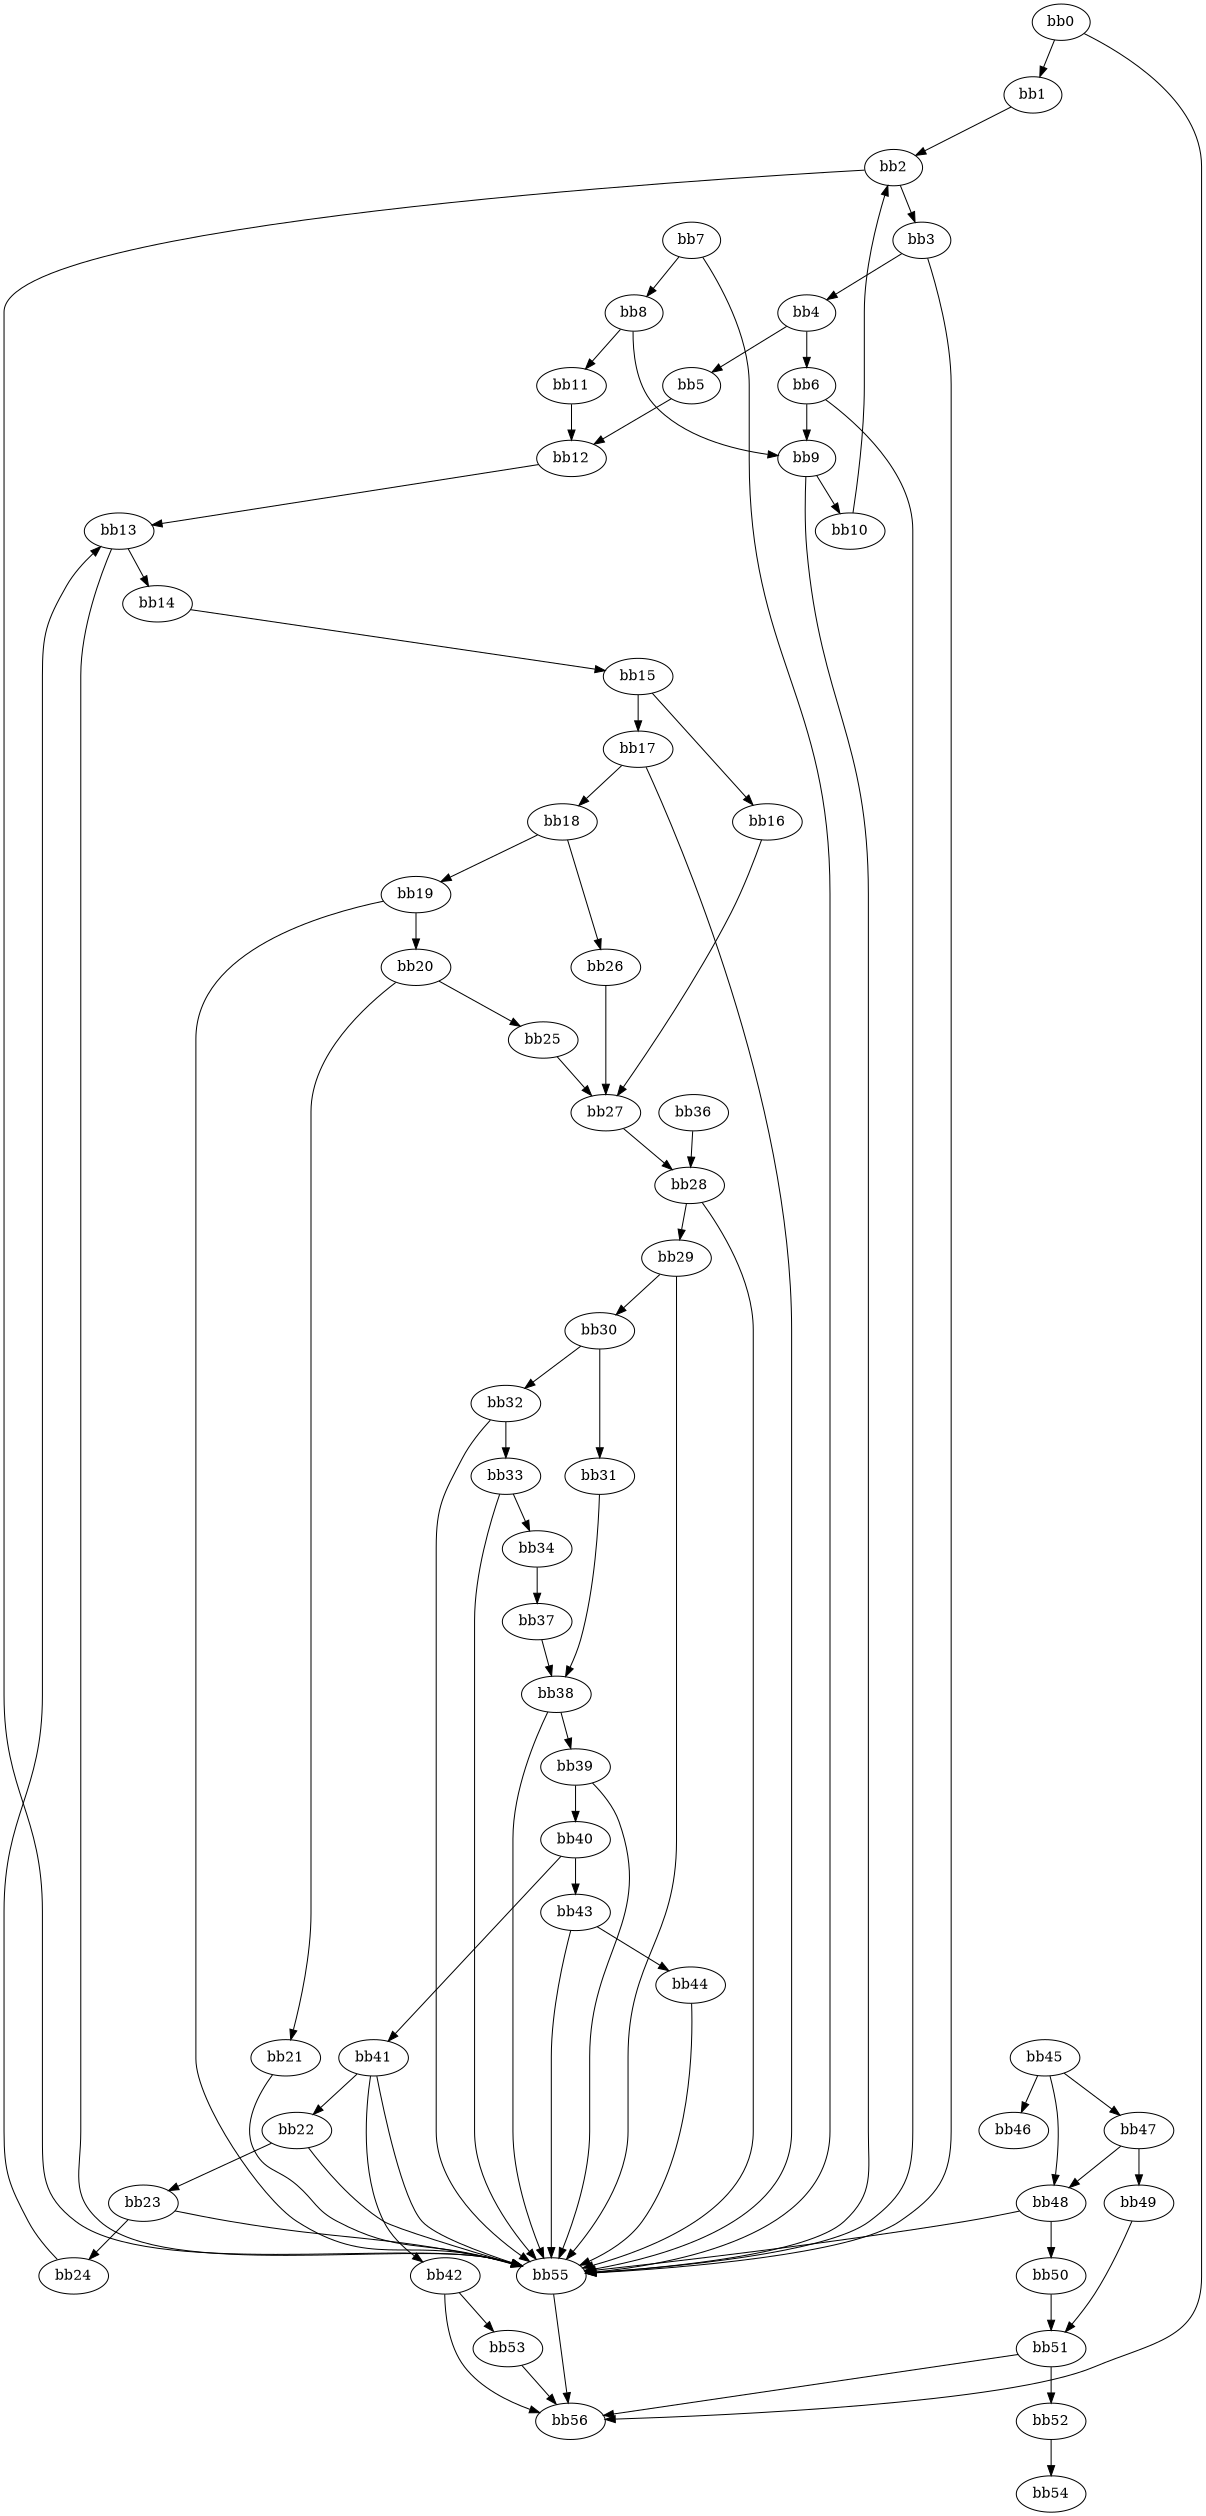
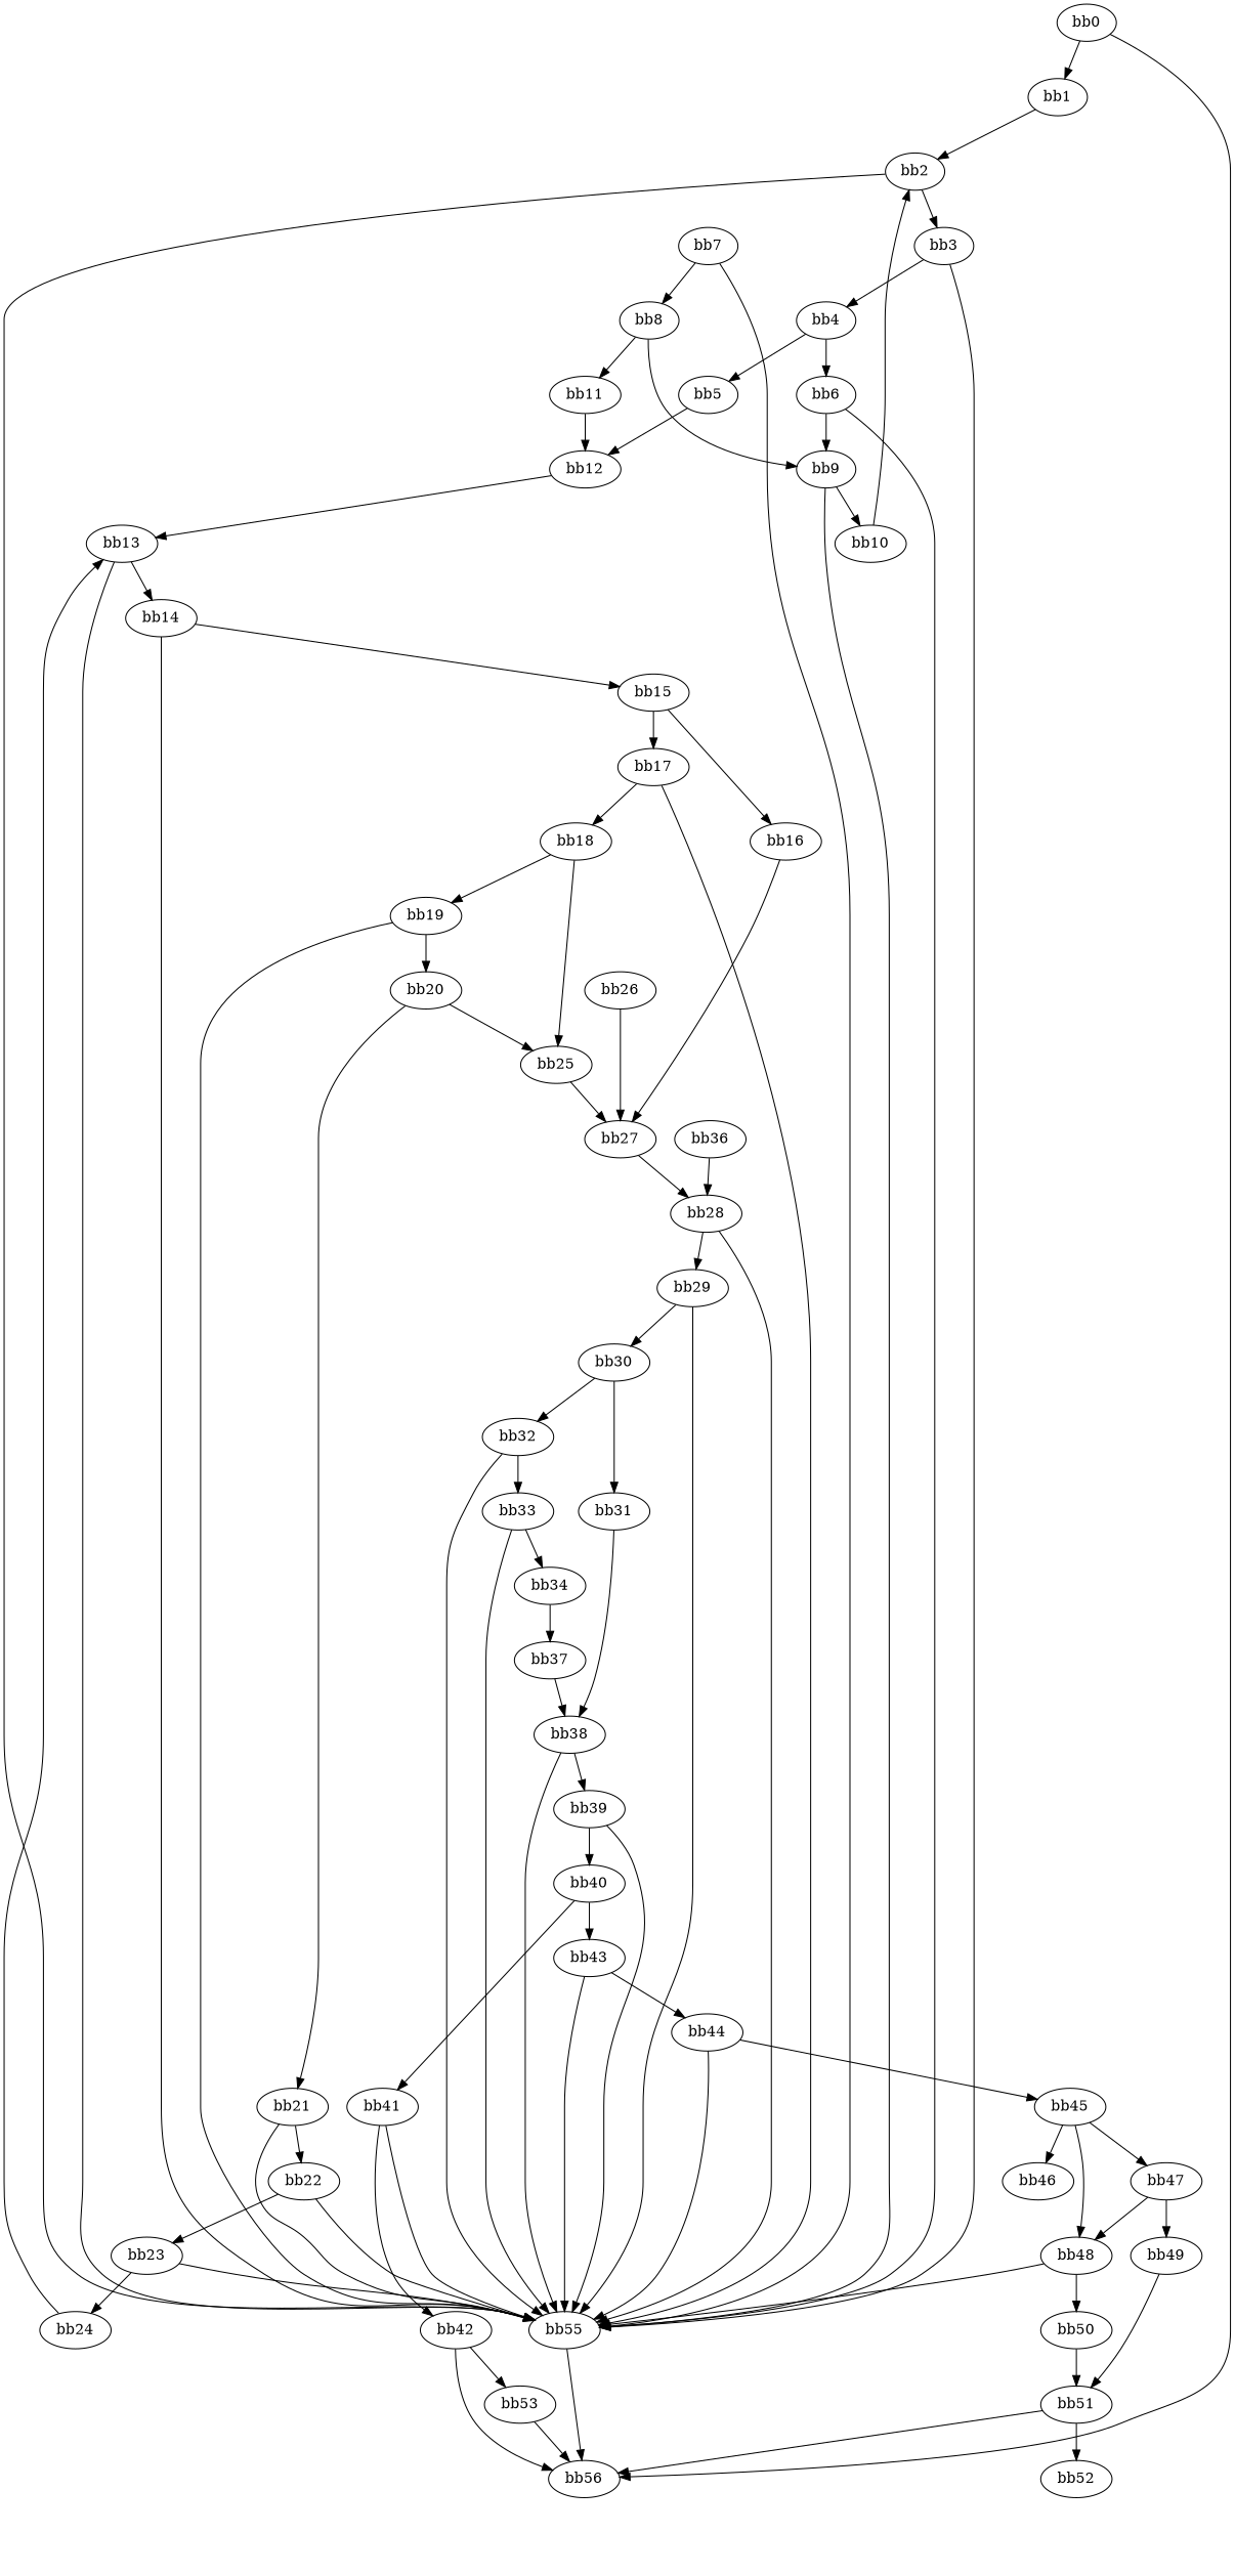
  digraph {
    n1 [label="bb0\l"]
    n2 [label="bb1\l"]
    n3 [label="bb56\l"]
    n4 [label="bb2\l"]
    n5 [label="bb3\l"]
    n6 [label="bb55\l"]
    n7 [label="bb4\l"]
    n8 [label="bb5\l"]
    n9 [label="bb6\l"]
    n10 [label="bb12\l"]
    n11 [label="bb9\l"]
    n12 [label="bb13\l"]
    n13 [label="bb7\l"]
    n14 [label="bb8\l"]
    n15 [label="bb11\l"]
    n16 [label="bb10\l"]
    n17 [label="bb14\l"]
    n18 [label="bb15\l"]
    n19 [label="bb16\l"]
    n20 [label="bb17\l"]
    n21 [label="bb27\l"]
    n22 [label="bb18\l"]
    n23 [label="bb28\l"]
    n24 [label="bb19\l"]
    n25 [label="bb26\l"]
    n26 [label="bb20\l"]
    n27 [label="bb21\l"]
    n28 [label="bb25\l"]
    n29 [label="bb22\l"]
    n30 [label="bb23\l"]
    n31 [label="bb24\l"]
    n32 [label="bb29\l"]
    n33 [label="bb30\l"]
    n34 [label="bb31\l"]
    n35 [label="bb32\l"]
    n36 [label="bb38\l"]
    n37 [label="bb33\l"]
    n38 [label="bb39\l"]
    n39 [label="bb34\l"]
    n40 [label="bb37\l"]
    n41 [label="bb36\l"]
    n42 [label="bb40\l"]
    n43 [label="bb41\l"]
    n44 [label="bb43\l"]
    n45 [label="bb42\l"]
    n46 [label="bb44\l"]
    n47 [label="bb53\l"]
    n48 [label="bb45\l"]
    n49 [label="bb46\l"]
    n50 [label="bb47\l"]
    n51 [label="bb48\l"]
    n52 [label="bb49\l"]
    n53 [label="bb50\l"]
    n54 [label="bb51\l"]
    n55 [label="bb52\l"]
-   n56 [label="bb54\l"]
    n1 -> n2
    n1 -> n3
    n2 -> n4
    n4 -> n5
    n4 -> n6
    n5 -> n6
    n5 -> n7
    n6 -> n3
    n7 -> n8
    n7 -> n9
    n8 -> n10
    n9 -> n6
    n9 -> n11
    n10 -> n12
    n11 -> n6
    n11 -> n16
    n12 -> n6
    n12 -> n17
    n13 -> n6
    n13 -> n14
    n14 -> n11
    n14 -> n15
    n15 -> n10
    n16 -> n4
+   n17 -> n6
    n17 -> n18
    n18 -> n19
    n18 -> n20
    n19 -> n21
    n20 -> n6
    n20 -> n22
    n21 -> n23
    n22 -> n24
-   n22 -> n25
+   n22 -> n28
    n23 -> n6
    n23 -> n32
    n24 -> n6
    n24 -> n26
    n25 -> n21
    n26 -> n27
    n26 -> n28
    n27 -> n6
-   n43 -> n29
+   n27 -> n29
    n28 -> n21
    n29 -> n6
    n29 -> n30
    n30 -> n6
    n30 -> n31
    n31 -> n12
    n32 -> n6
    n32 -> n33
    n33 -> n34
    n33 -> n35
    n34 -> n36
    n35 -> n6
    n35 -> n37
    n36 -> n6
    n36 -> n38
    n37 -> n6
    n37 -> n39
    n38 -> n6
    n38 -> n42
    n39 -> n40
    n40 -> n36
    n41 -> n23
    n42 -> n43
    n42 -> n44
    n43 -> n6
    n43 -> n45
    n44 -> n6
    n44 -> n46
    n45 -> n3
    n45 -> n47
    n46 -> n6
+   n46 -> n48
    n47 -> n3
    n48 -> n49
    n48 -> n50
    n48 -> n51
    n50 -> n51
    n50 -> n52
    n51 -> n6
    n51 -> n53
    n52 -> n54
    n53 -> n54
    n54 -> n3
    n54 -> n55
-   n55 -> n56
  }
